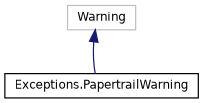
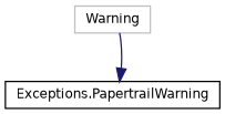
  digraph {
    rankdir=TB
    fontname="DejaVu Sans"
    node [fillcolor=white fontname="DejaVu Sans" fontsize=10 shape=record style=filled]
    n1 [color=grey75 height=0.2 label=Warning width=0.4]
    n2 [color=black height=0.2 label="Exceptions.PapertrailWarning" width=0.4]
-   n1 -> n2 [color=midnightblue dir=back fontname="DejaVu Sans" fontsize=10 labelfontname=Helvetica labelfontsize=10 style=solid]
+   n2 -> n1 [color=midnightblue dir=back fontname="DejaVu Sans" fontsize=10 labelfontname=Helvetica labelfontsize=10 style=solid]
  }
